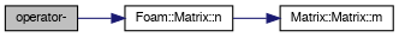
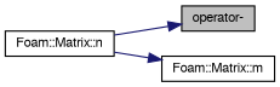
  digraph {
    rankdir=LR
    node [color=black fontname=FreeSans fontsize=10 shape=record]
    edge [color=midnightblue fontname=FreeSans fontsize=10 labelfontname=FreeSans labelfontsize=10 style=solid]
    n1 [fillcolor=grey75 fontcolor=black height=0.2 label="operator-" style=filled width=0.4]
    n2 [height=0.2 label="Foam::Matrix::n" width=0.4]
-   n3 [height=0.2 label="Matrix::Matrix::m" width=0.4]
-   n1 -> n2
+   n3 [height=0.2 label="Foam::Matrix::m" width=0.4]
+   n2 -> n1
    n2 -> n3
  }
